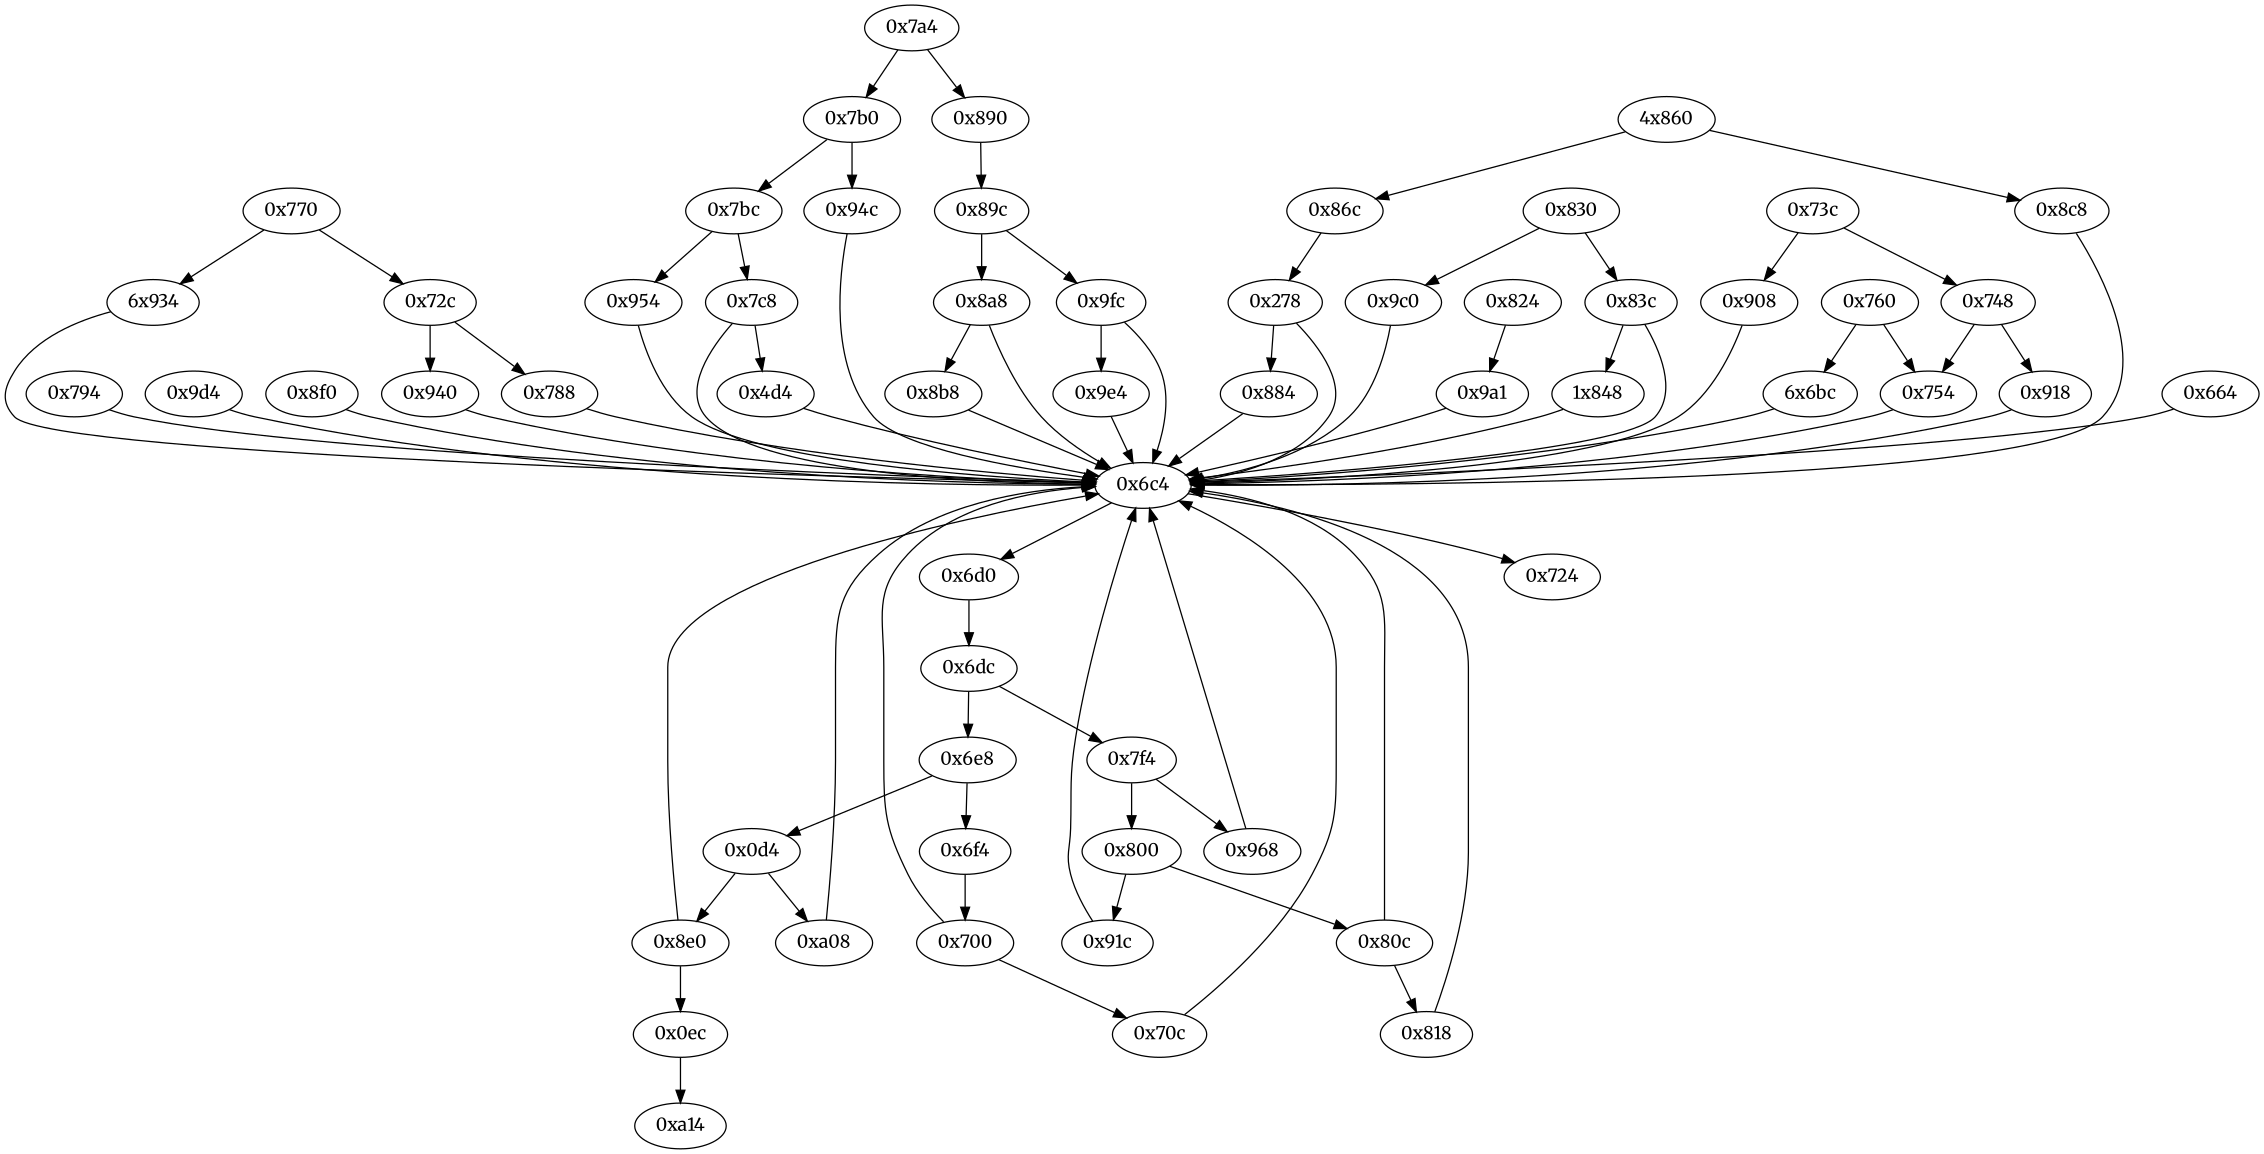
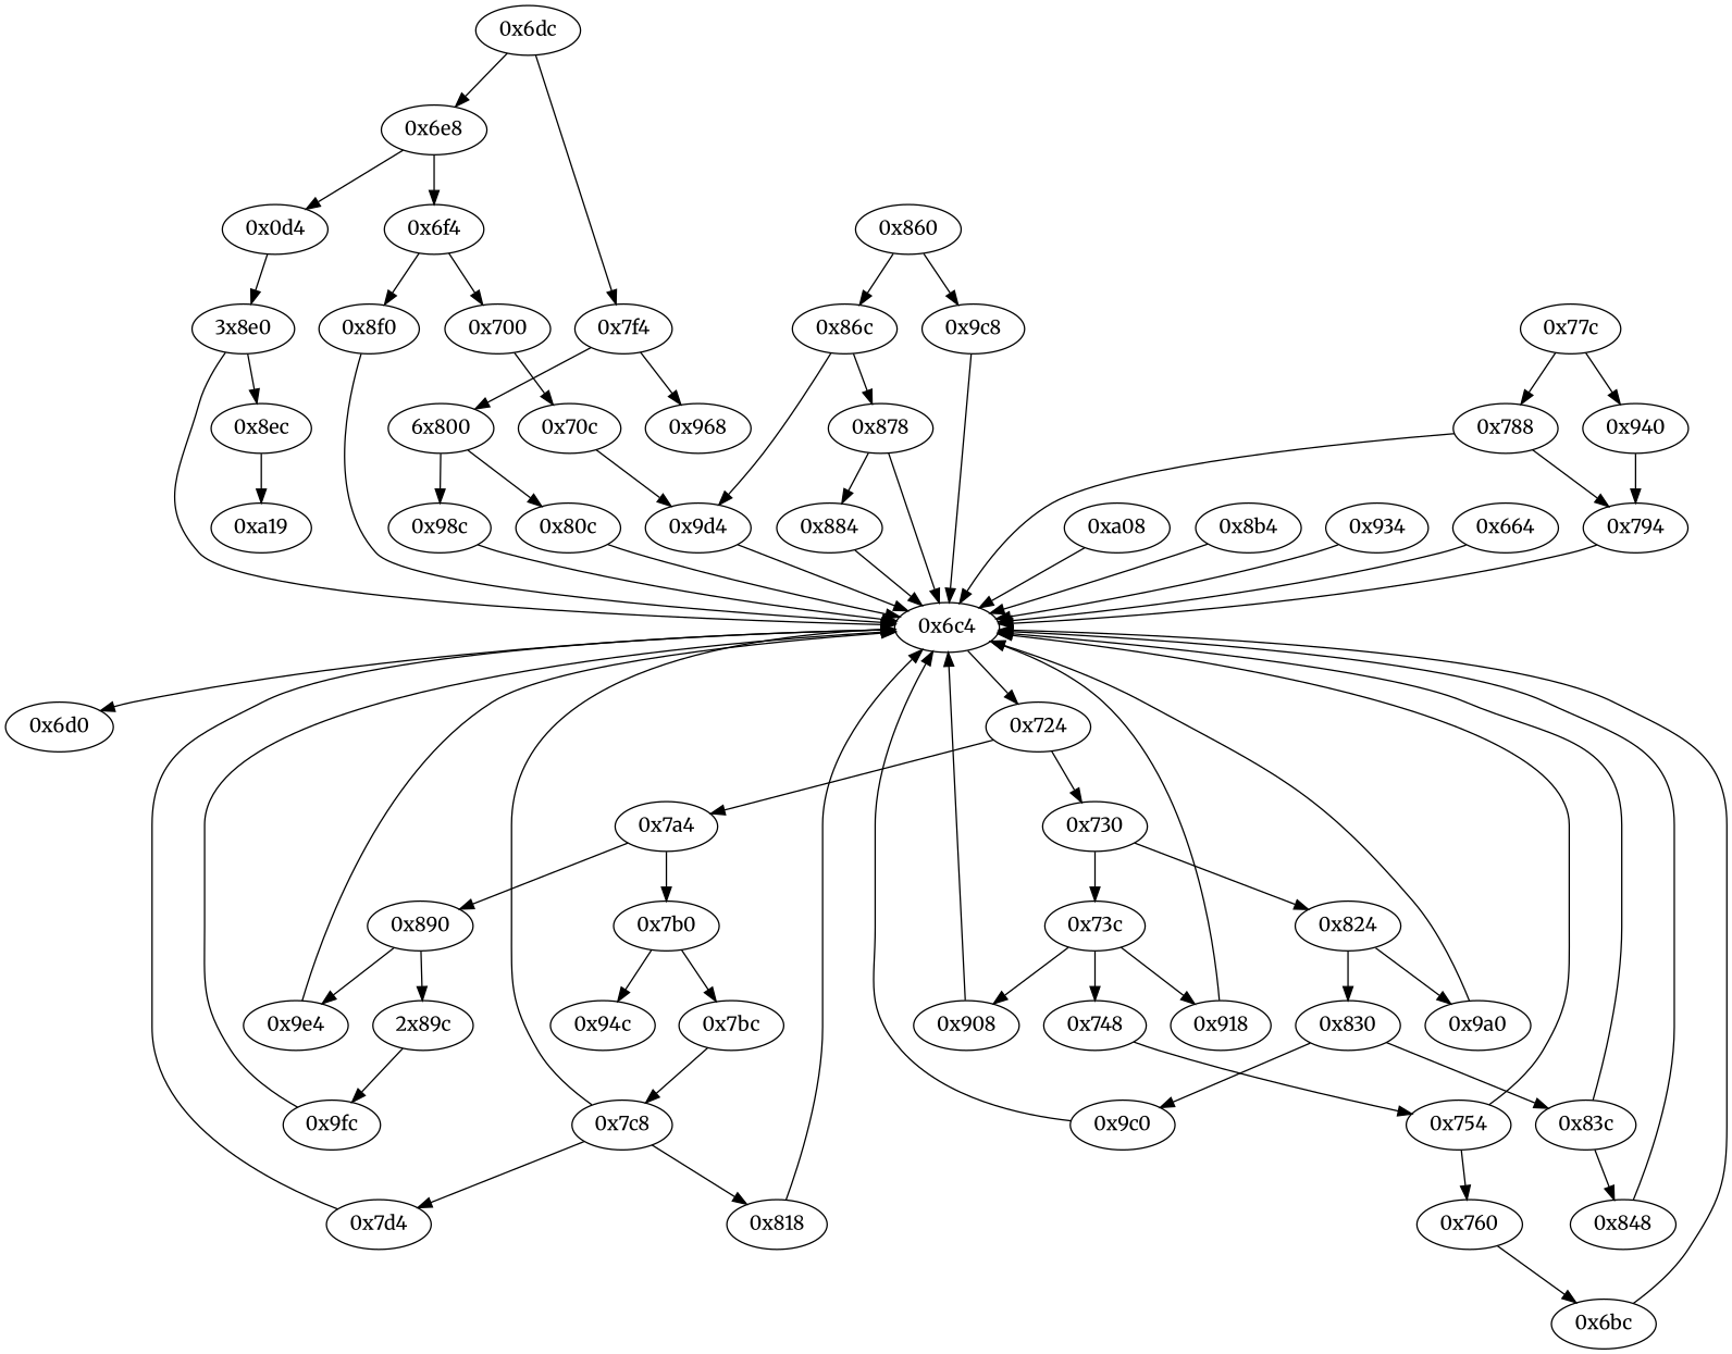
  strict digraph {
    fontname=Merriweather
    node [fontname=Merriweather opcode="[u'ldr', u'cmp', u'b']"]
    edge [fontname=Merriweather]
    "0x788"
    "0x6c4"
    "0x794" [opcode="[u'add', u'str', u'ldr', u'b']"]
    "0x6d0"
    "0x724"
    "0x6dc"
    "0x7a4"
+   "0x730"
    "0x9d4" [opcode="[u'add', u'str', u'ldr', u'b']"]
    "0x8f0" [opcode="[u'ldr', u'ldr', u'ldr', u'str', u'ldr', u'b']"]
-   "0x8ec" [opcode="[u'b']" label="0x0ec"]
-   "0xa14" [opcode="[u'ldr', u'ldr', u'ldr', u'ldr', u'sub', u'mov', u'sub', u'pop']"]
+   "0x8ec" [opcode="[u'b']"]
+   "0xa14" [opcode="[u'ldr', u'ldr', u'ldr', u'ldr', u'sub', u'mov', u'sub', u'pop']" label="0xa19"]
    "0x7bc"
    "0x7c8"
-   "0x954" [opcode="[u'ldr', u'ldr', u'bl', u'ldr', u'b']"]
-   "0x7d4" [opcode="[u'ldr', u'mov', u'str', u'ldr', u'ldr', u'bl', u'ldr', u'b']" label="0x4d4"]
+   "0x7d4" [opcode="[u'ldr', u'mov', u'str', u'ldr', u'ldr', u'bl', u'ldr', u'b']"]
    "0x6e8"
    "0x7f4"
    n19 [label="0x0d4"]
    "0x6f4"
    "0x968" [opcode="[u'ldr', u'ldr', u'add', u'str', u'ldr', u'add', u'str', u'ldr', u'b']"]
-   "0x800"
+   "0x800" [label="6x800"]
    "0xa08" [opcode="[u'ldr', u'ldr', u'b']"]
-   "0x8e0"
+   "0x8e0" [label="3x8e0"]
    "0x700"
-   "0x98c" [opcode="[u'ldr', u'add', u'str', u'ldr', u'b']" label="0x91c"]
+   "0x98c" [opcode="[u'ldr', u'add', u'str', u'ldr', u'b']"]
    "0x80c"
    "0x9fc" [opcode="[u'mov', u'mov', u'b']"]
-   "0x89c"
-   "0x8a8"
-   "0x8b4" [opcode="[u'ldr', u'ldrb', u'str', u'ldr', u'sub', u'str', u'ldr', u'b']" label="0x8b8"]
+   "0x89c" [label="2x89c"]
+   "0x8b4" [opcode="[u'ldr', u'ldrb', u'str', u'ldr', u'sub', u'str', u'ldr', u'b']"]
    "0x70c" [opcode="[u'cmp', u'mov', u'mov', u'strb', u'ldr', u'b']"]
    "0x7b0"
    "0x94c" [opcode="[u'ldr', u'b']"]
    "0x890"
    "0x9e4" [opcode="[u'ldrb', u'ldr', u'ldr', u'cmp', u'mov', u'b']"]
    "0x884" [opcode="[u'mov', u'mov', u'b']"]
-   "0x848" [opcode="[u'ldr', u'add', u'ldr', u'str', u'ldr', u'b']" label="1x848"]
+   "0x848" [opcode="[u'ldr', u'add', u'ldr', u'str', u'ldr', u'b']"]
    "0x908" [opcode="[u'ldr', u'bl', u'ldr', u'b']"]
    "0x818" [opcode="[u'mov', u'mov', u'b']"]
    "0x824"
    "0x830"
-   "0x9a0" [opcode="[u'str', u'ldr', u'ldr', u'ldr', u'ldr', u'cmp', u'mov', u'b']" label="0x9a1"]
+   "0x9a0" [opcode="[u'str', u'ldr', u'ldr', u'ldr', u'ldr', u'cmp', u'mov', u'b']"]
    "0x83c"
    "0x9c0" [opcode="[u'ldr', u'b']"]
    "0x73c"
    "0x748"
    "0x754"
    "0x918" [opcode="[u'str', u'ldr', u'ldr', u'ldr', u'cmp', u'mov', u'b']"]
-   "0x860" [label="4x860"]
+   "0x860"
    "0x86c"
-   "0x9c8" [opcode="[u'ldr', u'ldr', u'b']" label="0x8c8"]
-   "0x878" [label="0x278"]
+   "0x9c8" [opcode="[u'ldr', u'ldr', u'b']"]
+   "0x878"
    "0x760" [opcode="[u'b']"]
-   "0x6bc" [opcode="[u'mov', u'mov']" label="6x6bc"]
-   "0x934" [opcode="[u'ldr', u'mov', u'b']" label="6x934"]
-   "0x770"
-   "0x77c" [label="0x72c"]
+   "0x6bc" [opcode="[u'mov', u'mov']"]
+   "0x934" [opcode="[u'ldr', u'mov', u'b']"]
+   "0x77c"
    "0x940" [opcode="[u'ldr', u'mov', u'b']"]
    "0x664" [opcode="[u'push', u'add', u'sub', u'mov', u'ldr', u'str', u'ldr', u'ldr', u'add', u'ldr', u'str', u'sub', u'str', u'ldr', u'ldr', u'ldr', u'ldr', u'str', u'ldr', u'add', u'str', u'b']"]
    "0x788" -> "0x6c4"
+   "0x788" -> "0x794"
    "0x6c4" -> "0x6d0"
    "0x6c4" -> "0x724"
    "0x794" -> "0x6c4"
-   "0x6d0" -> "0x6dc"
+   "0x724" -> "0x7a4"
+   "0x724" -> "0x730"
    "0x6dc" -> "0x6e8"
    "0x6dc" -> "0x7f4"
    "0x7a4" -> "0x7b0"
    "0x7a4" -> "0x890"
+   "0x730" -> "0x824"
+   "0x730" -> "0x73c"
    "0x9d4" -> "0x6c4"
    "0x8f0" -> "0x6c4"
    "0x8ec" -> "0xa14"
    "0x7bc" -> "0x7c8"
-   "0x7bc" -> "0x954"
    "0x7c8" -> "0x6c4"
    "0x7c8" -> "0x7d4"
-   "0x954" -> "0x6c4"
    "0x7d4" -> "0x6c4"
    "0x6e8" -> n19
    "0x6e8" -> "0x6f4"
    "0x7f4" -> "0x968"
    "0x7f4" -> "0x800"
-   n19 -> "0xa08"
    n19 -> "0x8e0"
+   "0x6f4" -> "0x8f0"
    "0x6f4" -> "0x700"
-   "0x968" -> "0x6c4"
    "0x800" -> "0x98c"
    "0x800" -> "0x80c"
    "0xa08" -> "0x6c4"
    "0x8e0" -> "0x6c4"
    "0x8e0" -> "0x8ec"
-   "0x700" -> "0x6c4"
    "0x700" -> "0x70c"
    "0x98c" -> "0x6c4"
    "0x80c" -> "0x6c4"
-   "0x80c" -> "0x818"
+   "0x7c8" -> "0x818"
    "0x9fc" -> "0x6c4"
    "0x89c" -> "0x9fc"
-   "0x89c" -> "0x8a8"
-   "0x8a8" -> "0x6c4"
-   "0x8a8" -> "0x8b4"
    "0x8b4" -> "0x6c4"
-   "0x70c" -> "0x6c4"
+   "0x70c" -> "0x9d4"
    "0x7b0" -> "0x7bc"
    "0x7b0" -> "0x94c"
-   "0x94c" -> "0x6c4"
    "0x890" -> "0x89c"
-   "0x9fc" -> "0x9e4"
+   "0x890" -> "0x9e4"
    "0x9e4" -> "0x6c4"
    "0x884" -> "0x6c4"
    "0x848" -> "0x6c4"
    "0x908" -> "0x6c4"
    "0x818" -> "0x6c4"
+   "0x824" -> "0x830"
    "0x824" -> "0x9a0"
    "0x830" -> "0x83c"
    "0x830" -> "0x9c0"
    "0x9a0" -> "0x6c4"
    "0x83c" -> "0x6c4"
    "0x83c" -> "0x848"
    "0x9c0" -> "0x6c4"
    "0x73c" -> "0x908"
    "0x73c" -> "0x748"
    "0x748" -> "0x754"
-   "0x748" -> "0x918"
+   "0x73c" -> "0x918"
    "0x754" -> "0x6c4"
-   "0x760" -> "0x754"
+   "0x754" -> "0x760"
    "0x918" -> "0x6c4"
    "0x860" -> "0x86c"
    "0x860" -> "0x9c8"
+   "0x86c" -> "0x9d4"
    "0x86c" -> "0x878"
    "0x9c8" -> "0x6c4"
    "0x878" -> "0x6c4"
    "0x878" -> "0x884"
    "0x760" -> "0x6bc"
    "0x6bc" -> "0x6c4"
    "0x934" -> "0x6c4"
-   "0x770" -> "0x934"
-   "0x770" -> "0x77c"
    "0x77c" -> "0x788"
    "0x77c" -> "0x940"
-   "0x940" -> "0x6c4"
+   "0x940" -> "0x794"
    "0x664" -> "0x6c4"
  }
